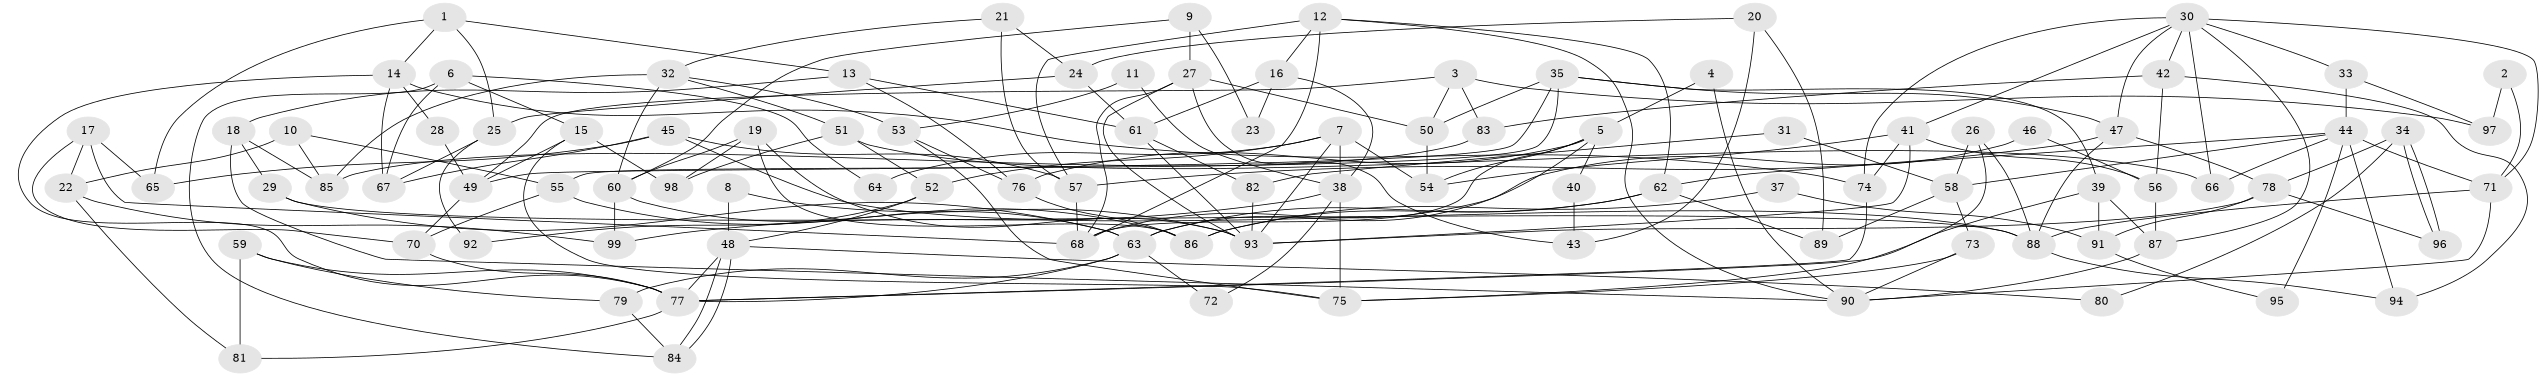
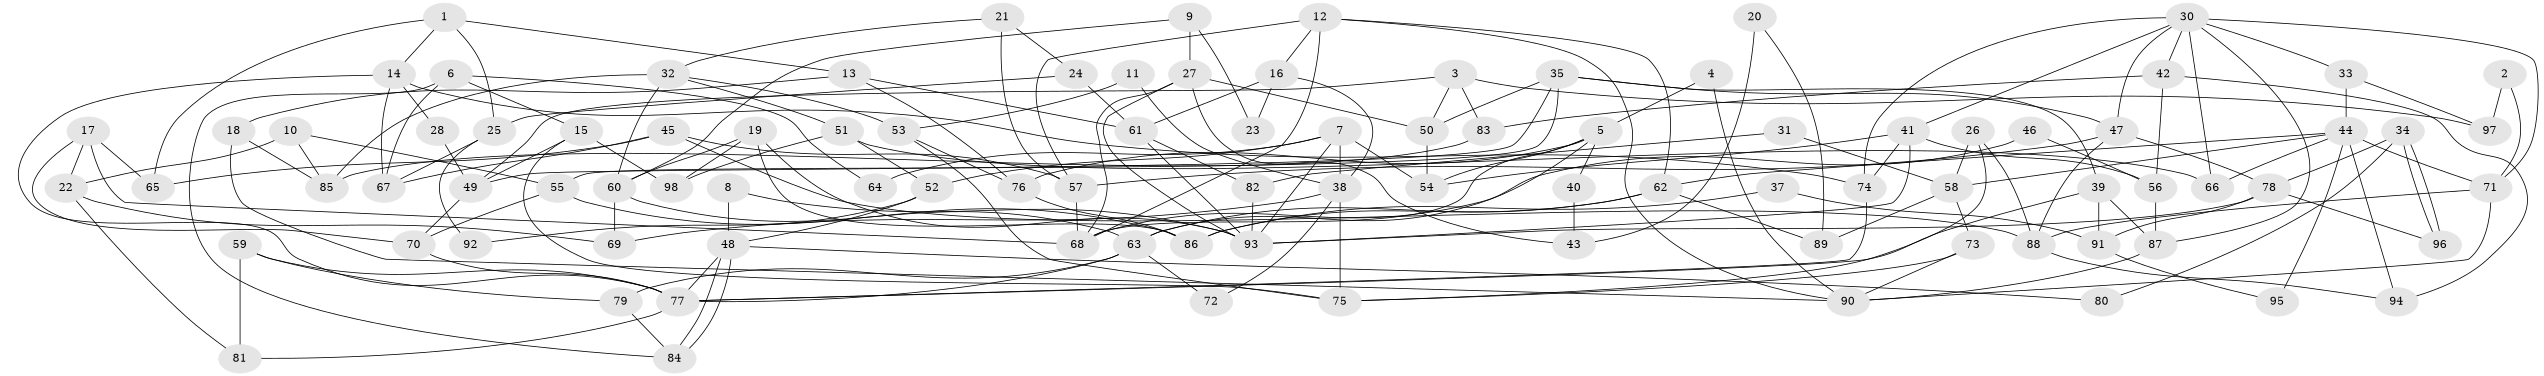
  graph {
    node [color=gray90 style=filled]
    1
    13
    14
    25
    65
    76
    18
    61
    67
    28
    74
    77
    92
    2
    71
    97
    90
    88
    3
    49
    50
    83
    70
    54
    85
    4
    5
    40
    63
    68
    43
    72
    79
    86
    6
    15
    64
    84
    75
    98
    7
    38
    52
    93
-   69 [label=99]
+   69
    48
    8
    80
    9
    23
    27
    60
    10
    22
    55
    81
    11
    53
    12
    16
    57
    62
    89
-   29
    82
    17
    19
    20
    24
    21
    32
    51
    26
    58
    73
    94
    30
    33
    41
    47
    66
    87
    42
    31
    44
    56
    78
    95
    34
    96
    91
    35
    39
    37
    45
    46
    59
    1 -- 13
    1 -- 14
    1 -- 25
    1 -- 65
    13 -- 76
    13 -- 18
    13 -- 61
    14 -- 67
    14 -- 28
    14 -- 74
    14 -- 77
    25 -- 67
    25 -- 92
    76 -- 86
    18 -- 90
    18 -- 85
-   18 -- 29
    61 -- 93
    61 -- 82
    28 -- 49
    74 -- 77
    77 -- 81
    2 -- 71
    2 -- 97
    71 -- 90
    71 -- 88
    88 -- 94
    3 -- 97
    3 -- 49
    3 -- 50
    3 -- 83
    49 -- 70
    50 -- 54
    83 -- 85
    70 -- 77
    4 -- 90
    4 -- 5
    5 -- 76
    5 -- 54
    5 -- 40
    5 -- 63
    5 -- 68
    40 -- 43
    63 -- 77
    63 -- 72
    63 -- 79
    79 -- 84
    6 -- 67
    6 -- 15
    6 -- 64
    6 -- 84
    15 -- 49
    15 -- 75
    15 -- 98
    7 -- 54
    7 -- 64
    7 -- 38
    7 -- 52
    7 -- 93
    38 -- 72
    38 -- 75
    38 -- 69
    52 -- 92
    52 -- 48
    48 -- 77
    48 -- 84
    48 -- 84
    48 -- 80
    8 -- 93
    8 -- 48
    9 -- 23
    9 -- 27
    9 -- 60
    27 -- 50
    27 -- 68
    27 -- 43
    27 -- 93
    60 -- 63
    60 -- 69
    10 -- 85
    10 -- 22
    10 -- 55
    22 -- 69
    22 -- 81
    55 -- 70
    55 -- 86
    11 -- 38
    11 -- 53
    53 -- 76
    53 -- 75
    12 -- 90
    12 -- 68
    12 -- 16
    12 -- 57
    12 -- 62
    16 -- 61
    16 -- 38
    16 -- 23
    57 -- 68
    62 -- 63
    62 -- 86
    62 -- 89
-   29 -- 88
-   29 -- 63
    82 -- 93
    17 -- 65
    17 -- 70
    17 -- 68
    17 -- 22
    19 -- 86
    19 -- 98
    19 -- 93
    19 -- 60
    20 -- 43
    20 -- 89
-   20 -- 24
    24 -- 25
    24 -- 61
    21 -- 57
    21 -- 24
    21 -- 32
    32 -- 85
    32 -- 60
    32 -- 53
    32 -- 51
    51 -- 98
    51 -- 52
    51 -- 66
    26 -- 88
    26 -- 75
    26 -- 58
    58 -- 89
    58 -- 73
    73 -- 90
    73 -- 75
    30 -- 74
    30 -- 71
    30 -- 33
    30 -- 41
    30 -- 47
    30 -- 66
    30 -- 87
    30 -- 42
    33 -- 97
    33 -- 44
    41 -- 74
    41 -- 54
    41 -- 93
    41 -- 56
    47 -- 88
    47 -- 57
    47 -- 78
    87 -- 90
    42 -- 83
    42 -- 94
    42 -- 56
    31 -- 82
    31 -- 58
    44 -- 71
    44 -- 62
    44 -- 58
    44 -- 94
    44 -- 66
    44 -- 95
    56 -- 87
    78 -- 93
    78 -- 96
    78 -- 91
    34 -- 80
    34 -- 78
    34 -- 96
    34 -- 96
    91 -- 95
    35 -- 49
    35 -- 50
    35 -- 55
    35 -- 47
    35 -- 39
    39 -- 77
    39 -- 87
    39 -- 91
    37 -- 86
    37 -- 91
    45 -- 65
    45 -- 67
    45 -- 88
    45 -- 57
    46 -- 68
    46 -- 56
    59 -- 77
    59 -- 79
    59 -- 81
  }
